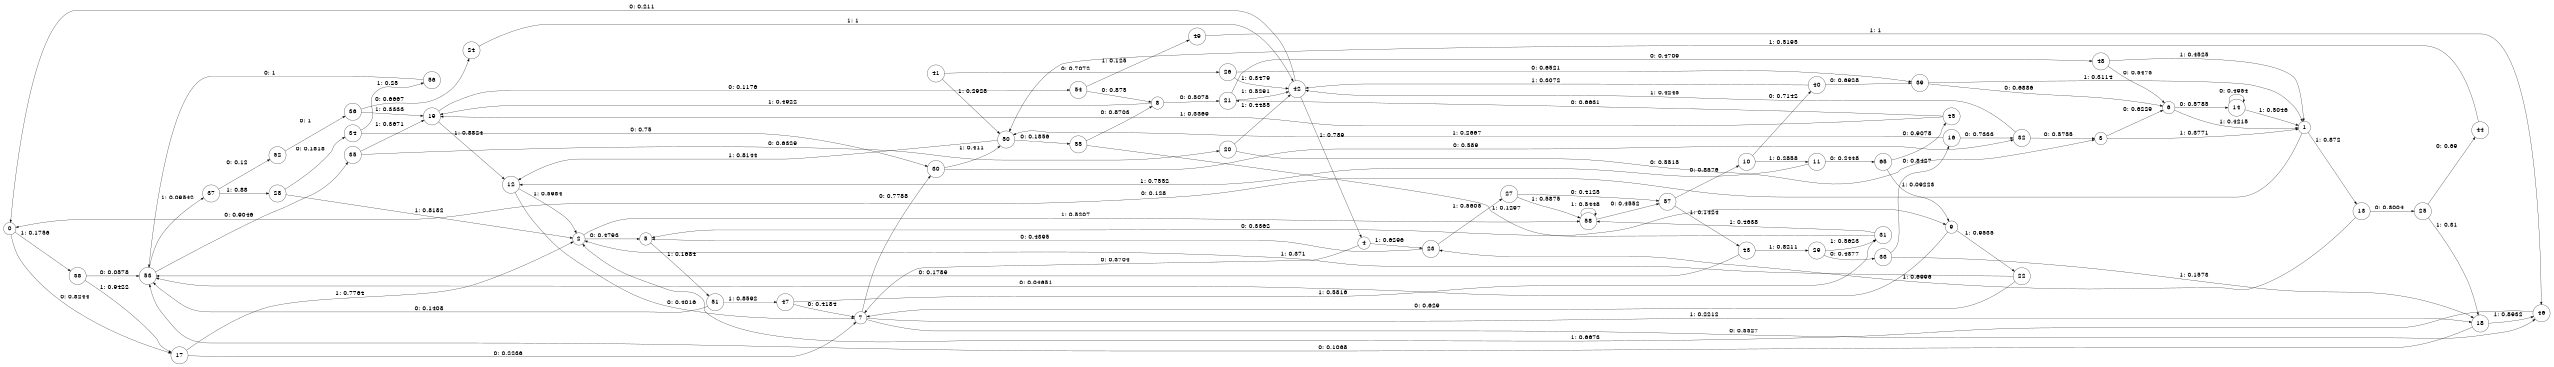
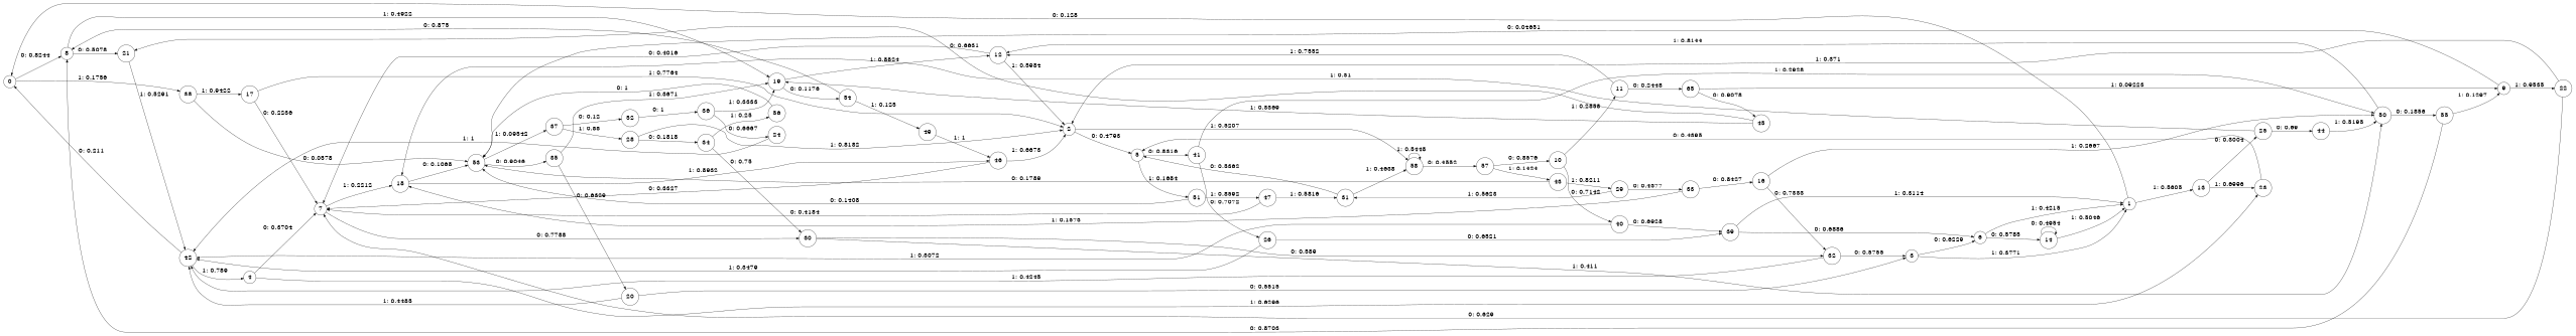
  digraph {
    rankdir=LR
    node [fontsize=24 shape=circle]
    edge [fontsize=24]
    0
    8
    38
    21
    19
    53
    17
    42
-   48
    12
    54
    35
    37
    2
    7
    1
    13
    23
    25
    5
-   27
    18
    44
    58
    41
    51
    57
    50
    26
    47
    10
    43
    3
    6
    14
    4
    30
    32
    46
    55
    39
    31
    49
    9
    22
    20
    28
    52
    40
    11
    n51 [label=65]
    45
    16
    24
    29
    34
    56
    33
    36
-   0 -> 17 [label="0: 0.8244   "]
+   0 -> 8 [label="0: 0.8244   "]
    0 -> 38 [label="1: 0.1756   "]
    8 -> 21 [label="0: 0.5078   "]
    8 -> 19 [label="1: 0.4922   "]
    38 -> 53 [label="0: 0.0578   "]
    38 -> 17 [label="1: 0.9422   "]
    21 -> 42 [label="1: 0.5291   "]
-   21 -> 48 [label="0: 0.4709   "]
    19 -> 12 [label="1: 0.8824   "]
    19 -> 54 [label="0: 0.1176   "]
    53 -> 35 [label="0: 0.9046   "]
    53 -> 37 [label="1: 0.09542  "]
    17 -> 2 [label="1: 0.7764   "]
    17 -> 7 [label="0: 0.2236   "]
    42 -> 0 [label="0: 0.211    "]
    42 -> 4 [label="1: 0.789    "]
-   48 -> 1 [label="1: 0.4525   "]
-   48 -> 6 [label="0: 0.5475   "]
    12 -> 2 [label="1: 0.5984   "]
    12 -> 7 [label="0: 0.4016   "]
    54 -> 8 [label="0: 0.875    "]
    54 -> 49 [label="1: 0.125    "]
    35 -> 19 [label="1: 0.3671   "]
    35 -> 20 [label="0: 0.6329   "]
    37 -> 28 [label="1: 0.88     "]
    37 -> 52 [label="0: 0.12     "]
    2 -> 5 [label="0: 0.4793   "]
    2 -> 58 [label="1: 0.5207   "]
    7 -> 18 [label="1: 0.2212   "]
    7 -> 30 [label="0: 0.7788   "]
    1 -> 0 [label="0: 0.128    "]
-   1 -> 13 [label="1: 0.872    "]
+   1 -> 13 [label="1: 0.5605   "]
    13 -> 23 [label="1: 0.6996   "]
    13 -> 25 [label="0: 0.3004   "]
    23 -> 5 [label="0: 0.4395   "]
-   23 -> 27 [label="1: 0.5605   "]
    25 -> 18 [label="1: 0.31     "]
    25 -> 44 [label="0: 0.69     "]
+   5 -> 41 [label="0: 0.8316   "]
    5 -> 51 [label="1: 0.1684   "]
-   27 -> 58 [label="1: 0.5875   "]
-   27 -> 57 [label="0: 0.4125   "]
    18 -> 53 [label="0: 0.1068   "]
    18 -> 46 [label="1: 0.8932   "]
    44 -> 50 [label="1: 0.5195   "]
    58 -> 58 [label="1: 0.5448   "]
    58 -> 57 [label="0: 0.4552   "]
    41 -> 50 [label="1: 0.2928   "]
    41 -> 26 [label="0: 0.7072   "]
    51 -> 53 [label="0: 0.1408   "]
    51 -> 47 [label="1: 0.8592   "]
    57 -> 10 [label="0: 0.8576   "]
    57 -> 43 [label="1: 0.1424   "]
    50 -> 12 [label="1: 0.8144   "]
    50 -> 55 [label="0: 0.1856   "]
    26 -> 42 [label="1: 0.3479   "]
    26 -> 39 [label="0: 0.6521   "]
    47 -> 7 [label="0: 0.4184   "]
    47 -> 31 [label="1: 0.5816   "]
    10 -> 40 [label="0: 0.7142   "]
    10 -> 11 [label="1: 0.2858   "]
    43 -> 53 [label="0: 0.1789   "]
    43 -> 29 [label="1: 0.8211   "]
    3 -> 1 [label="1: 0.3771   "]
    3 -> 6 [label="0: 0.6229   "]
    6 -> 1 [label="1: 0.4215   "]
    6 -> 14 [label="0: 0.5785   "]
    14 -> 1 [label="1: 0.5046   "]
    14 -> 14 [label="0: 0.4954   "]
    4 -> 7 [label="0: 0.3704   "]
    4 -> 23 [label="1: 0.6296   "]
    30 -> 50 [label="1: 0.411    "]
    30 -> 32 [label="0: 0.589    "]
    32 -> 42 [label="1: 0.4245   "]
    32 -> 3 [label="0: 0.5755   "]
    46 -> 2 [label="1: 0.6673   "]
-   7 -> 46 [label="0: 0.3327   "]
+   46 -> 7 [label="0: 0.3327   "]
    55 -> 8 [label="0: 0.8703   "]
    55 -> 9 [label="1: 0.1297   "]
    39 -> 1 [label="1: 0.3114   "]
    39 -> 6 [label="0: 0.6886   "]
-   31 -> 5 [label="0: 0.3362   "]
+   31 -> 5 [label="0: 0.5362   "]
    31 -> 58 [label="1: 0.4638   "]
    49 -> 46 [label="1: 1        "]
    9 -> 53 [label="0: 0.04651  "]
    9 -> 22 [label="1: 0.9535   "]
    22 -> 2 [label="1: 0.371    "]
    22 -> 7 [label="0: 0.629    "]
    20 -> 42 [label="1: 0.4485   "]
    20 -> 3 [label="0: 0.5515   "]
    28 -> 2 [label="1: 0.8182   "]
    28 -> 34 [label="0: 0.1818   "]
    52 -> 36 [label="0: 1        "]
    40 -> 42 [label="1: 0.3072   "]
    40 -> 39 [label="0: 0.6928   "]
    11 -> 12 [label="1: 0.7552   "]
    11 -> n51 [label="0: 0.2448   "]
    n51 -> 9 [label="1: 0.09223  "]
    n51 -> 45 [label="0: 0.9078   "]
    45 -> 21 [label="0: 0.6631   "]
    45 -> 19 [label="1: 0.3369   "]
    16 -> 50 [label="1: 0.2667   "]
    16 -> 32 [label="0: 0.7333   "]
    24 -> 42 [label="1: 1        "]
    29 -> 31 [label="1: 0.5623   "]
    29 -> 33 [label="0: 0.4377   "]
    34 -> 30 [label="0: 0.75     "]
    34 -> 56 [label="1: 0.25     "]
    56 -> 53 [label="0: 1        "]
    33 -> 18 [label="1: 0.1573   "]
    33 -> 16 [label="0: 0.8427   "]
    36 -> 19 [label="1: 0.3333   "]
    36 -> 24 [label="0: 0.6667   "]
  }
